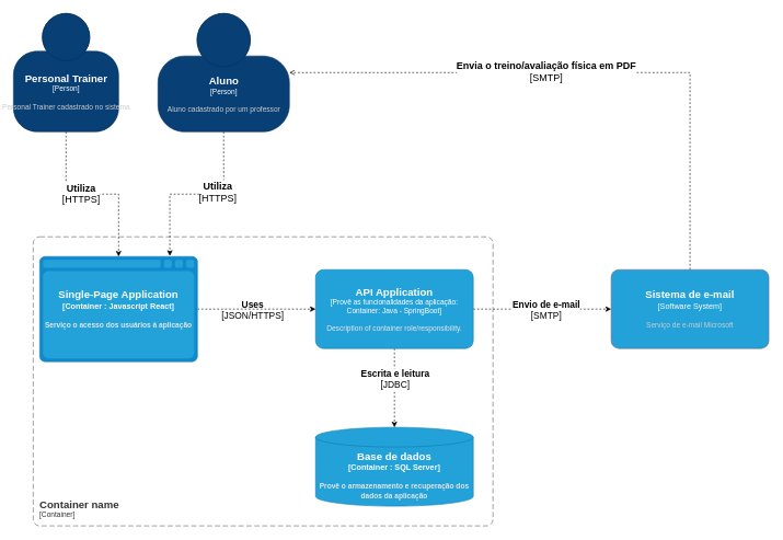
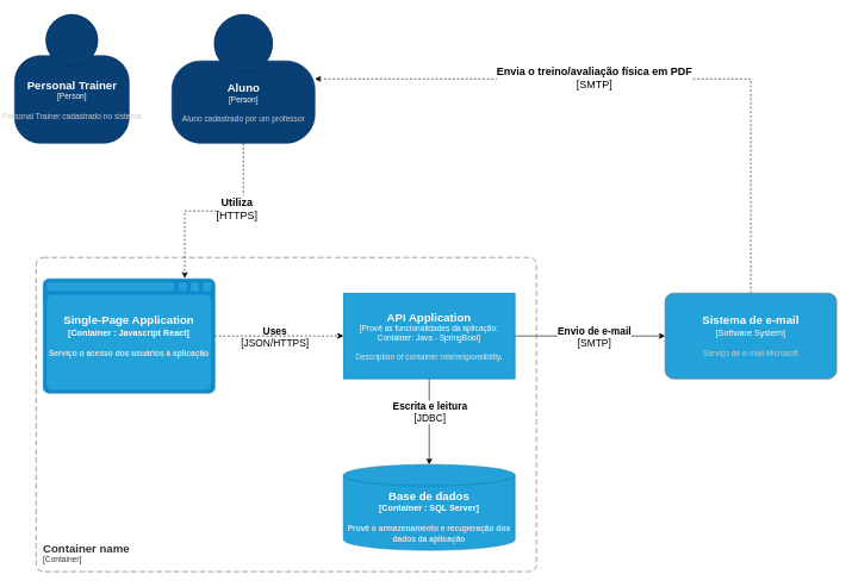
  <mxCell id="0" />
  <mxCell id="1" parent="0" />
  <mxCell id="2" value="&lt;font style=&quot;font-size: 16px&quot;&gt;&lt;b&gt;Base de dados&lt;/font&gt;&lt;div&gt;[Container :&amp;nbsp;SQL Server]&lt;/div&gt;&lt;br&gt;&lt;div&gt;&lt;font style=&quot;font-size: 11px&quot;&gt;&lt;font color=&quot;#E6E6E6&quot;&gt;Provê o armazenamento e recuperação dos dados da aplicação&lt;/font&gt;&lt;/div&gt;" style="shape=cylinder3;size=15;whiteSpace=wrap;html=1;boundedLbl=1;rounded=0;labelBackgroundColor=none;fillColor=#23A2D9;fontSize=12;fontColor=#ffffff;align=center;strokeColor=#0E7DAD;metaEdit=1;points=[[0.5,0,0],[1,0.25,0],[1,0.5,0],[1,0.75,0],[0.5,1,0],[0,0.75,0],[0,0.5,0],[0,0.25,0]];resizable=0;" vertex="1" parent="1"><mxGeometry x="480" y="650" width="240" height="120" as="geometry" /></mxCell>
- <mxCell id="3" style="edgeStyle=orthogonalEdgeStyle;rounded=0;orthogonalLoop=1;jettySize=auto;html=1;entryX=0.5;entryY=0;entryDx=0;entryDy=0;entryPerimeter=0;dashed=1;fontSize=14;endSize=6;strokeWidth=1;" edge="1" parent="1" source="7" target="2"><mxGeometry relative="1" as="geometry" /></mxCell>
+ <mxCell id="3" style="edgeStyle=orthogonalEdgeStyle;rounded=0;orthogonalLoop=1;jettySize=auto;html=1;entryX=0.5;entryY=0;entryDx=0;entryDy=0;entryPerimeter=0;dashed=0;fontSize=14;endSize=6;strokeWidth=1;" edge="1" parent="1" source="7" target="2"><mxGeometry relative="1" as="geometry" /></mxCell>
  <mxCell id="4" value="&lt;b&gt;Escrita e leitura&lt;/b&gt;&lt;br&gt;[JDBC]" style="edgeLabel;html=1;align=center;verticalAlign=middle;resizable=0;points=[];fontSize=14;labelBackgroundColor=default;" vertex="1" connectable="0" parent="3"><mxGeometry x="-0.246" relative="1" as="geometry"><mxPoint y="1" as="offset" /></mxGeometry></mxCell>
- <mxCell id="5" style="edgeStyle=orthogonalEdgeStyle;rounded=0;jumpStyle=line;jumpSize=6;orthogonalLoop=1;jettySize=auto;html=1;entryX=0;entryY=0.5;entryDx=0;entryDy=0;entryPerimeter=0;dashed=1;fontSize=14;endSize=6;targetPerimeterSpacing=0;strokeWidth=1;" edge="1" parent="1" source="7" target="14"><mxGeometry relative="1" as="geometry" /></mxCell>
+ <mxCell id="5" style="edgeStyle=orthogonalEdgeStyle;rounded=0;jumpStyle=line;jumpSize=6;orthogonalLoop=1;jettySize=auto;html=1;entryX=0;entryY=0.5;entryDx=0;entryDy=0;entryPerimeter=0;dashed=0;fontSize=14;endSize=6;targetPerimeterSpacing=0;strokeWidth=1;" edge="1" parent="1" source="7" target="14"><mxGeometry relative="1" as="geometry" /></mxCell>
  <mxCell id="6" value="&lt;b&gt;Envio de e-mail&lt;/b&gt;&lt;br&gt;[SMTP]" style="edgeLabel;html=1;align=center;verticalAlign=middle;resizable=0;points=[];fontSize=14;" vertex="1" connectable="0" parent="5"><mxGeometry x="0.325" y="-1" relative="1" as="geometry"><mxPoint x="-29" y="-1" as="offset" /></mxGeometry></mxCell>
- <mxCell id="7" value="&lt;font style=&quot;font-size: 16px&quot;&gt;&lt;b&gt;API Application&lt;/b&gt;&lt;/font&gt;&lt;div&gt;[Provê as funcionalidades da aplicação: Container: Java - SpringBoot]&lt;/div&gt;&lt;br&gt;&lt;div&gt;&lt;font style=&quot;font-size: 11px&quot;&gt;&lt;font color=&quot;#E6E6E6&quot;&gt;Description of container role/responsibility.&lt;/font&gt;&lt;/div&gt;" style="rounded=1;whiteSpace=wrap;html=1;fontSize=11;labelBackgroundColor=none;fillColor=#23A2D9;fontColor=#ffffff;align=center;arcSize=10;strokeColor=#0E7DAD;metaEdit=1;resizable=0;points=[[0.25,0,0],[0.5,0,0],[0.75,0,0],[1,0.25,0],[1,0.5,0],[1,0.75,0],[0.75,1,0],[0.5,1,0],[0.25,1,0],[0,0.75,0],[0,0.5,0],[0,0.25,0]];" vertex="1" parent="1"><mxGeometry x="480" y="410" width="240" height="120" as="geometry" /></mxCell>
+ <mxCell id="7" value="&lt;font style=&quot;font-size: 16px&quot;&gt;&lt;b&gt;API Application&lt;/b&gt;&lt;/font&gt;&lt;div&gt;[Provê as funcionalidades da aplicação: Container: Java - SpringBoot]&lt;/div&gt;&lt;br&gt;&lt;div&gt;&lt;font style=&quot;font-size: 11px&quot;&gt;&lt;font color=&quot;#E6E6E6&quot;&gt;Description of container role/responsibility.&lt;/font&gt;&lt;/div&gt;" style="whiteSpace=wrap;html=1;fontSize=11;labelBackgroundColor=none;fillColor=#23A2D9;fontColor=#ffffff;align=center;arcSize=10;strokeColor=#0E7DAD;metaEdit=1;resizable=0;points=[[0.25,0,0],[0.5,0,0],[0.75,0,0],[1,0.25,0],[1,0.5,0],[1,0.75,0],[0.75,1,0],[0.5,1,0],[0.25,1,0],[0,0.75,0],[0,0.5,0],[0,0.25,0]];rounded=0;" vertex="1" parent="1"><mxGeometry x="480" y="410" width="240" height="120" as="geometry" /></mxCell>
  <mxCell id="8" style="edgeStyle=orthogonalEdgeStyle;rounded=0;orthogonalLoop=1;jettySize=auto;html=1;entryX=0;entryY=0.5;entryDx=0;entryDy=0;entryPerimeter=0;dashed=1;strokeWidth=1;jumpStyle=line;jumpSize=6;endSize=6;targetPerimeterSpacing=0;" edge="1" parent="1" source="10" target="7"><mxGeometry relative="1" as="geometry" /></mxCell>
  <mxCell id="9" value="&lt;font style=&quot;font-size: 14px&quot;&gt;&lt;b&gt;Uses&lt;br&gt;&lt;/b&gt;[JSON/HTTPS]&lt;/font&gt;" style="edgeLabel;html=1;align=center;verticalAlign=middle;resizable=0;points=[];labelBackgroundColor=none;" vertex="1" connectable="0" parent="8"><mxGeometry x="-0.28" y="-1" relative="1" as="geometry"><mxPoint x="18" y="-1" as="offset" /></mxGeometry></mxCell>
  <mxCell id="10" value="&lt;font style=&quot;font-size: 16px&quot;&gt;&lt;b&gt;Single-Page Application&lt;/font&gt;&lt;div&gt;[Container :&amp;nbsp;Javascript React]&lt;/div&gt;&lt;br&gt;&lt;div&gt;&lt;font style=&quot;font-size: 11px&quot;&gt;&lt;font color=&quot;#E6E6E6&quot;&gt;Serviço o acesso dos usuários à aplicação&lt;/font&gt;&lt;/div&gt;" style="shape=mxgraph.c4.webBrowserContainer;whiteSpace=wrap;html=1;boundedLbl=1;rounded=0;labelBackgroundColor=none;fillColor=#118ACD;fontSize=12;fontColor=#ffffff;align=center;strokeColor=#0E7DAD;metaEdit=1;points=[[0.5,0,0],[1,0.25,0],[1,0.5,0],[1,0.75,0],[0.5,1,0],[0,0.75,0],[0,0.5,0],[0,0.25,0]];resizable=0;" vertex="1" parent="1"><mxGeometry x="60" y="390" width="240" height="160" as="geometry" /></mxCell>
  <mxCell id="11" value="&lt;font style=&quot;font-size: 16px&quot;&gt;&lt;b&gt;&lt;div style=&quot;text-align: left&quot;&gt;Container name&lt;/div&gt;&lt;/b&gt;&lt;/font&gt;&lt;div style=&quot;text-align: left&quot;&gt;[Container]&lt;/div&gt;" style="rounded=1;fontSize=11;whiteSpace=wrap;html=1;dashed=1;arcSize=20;fillColor=none;strokeColor=#666666;fontColor=#333333;labelBackgroundColor=none;align=left;verticalAlign=bottom;labelBorderColor=none;spacingTop=0;spacing=10;dashPattern=8 4;metaEdit=1;rotatable=0;perimeter=rectanglePerimeter;noLabel=0;labelPadding=0;allowArrows=0;connectable=0;expand=0;recursiveResize=0;editable=1;pointerEvents=0;absoluteArcSize=1;points=[[0.25,0,0],[0.5,0,0],[0.75,0,0],[1,0.25,0],[1,0.5,0],[1,0.75,0],[0.75,1,0],[0.5,1,0],[0.25,1,0],[0,0.75,0],[0,0.5,0],[0,0.25,0]];" vertex="1" parent="1"><mxGeometry x="50" y="360" width="700" height="440" as="geometry" /></mxCell>
- <mxCell id="12" style="edgeStyle=orthogonalEdgeStyle;rounded=0;jumpStyle=line;jumpSize=6;orthogonalLoop=1;jettySize=auto;html=1;entryX=1;entryY=0.5;entryDx=0;entryDy=0;entryPerimeter=0;dashed=1;fontSize=14;endSize=6;targetPerimeterSpacing=0;strokeWidth=1;endArrow=open;" edge="1" parent="1" source="14" target="20"><mxGeometry relative="1" as="geometry"><Array as="points"><mxPoint x="1050" y="110" /></Array></mxGeometry></mxCell>
+ <mxCell id="12" style="edgeStyle=orthogonalEdgeStyle;rounded=0;jumpStyle=line;jumpSize=6;orthogonalLoop=1;jettySize=auto;html=1;entryX=1;entryY=0.5;entryDx=0;entryDy=0;entryPerimeter=0;dashed=1;fontSize=14;endSize=6;targetPerimeterSpacing=0;strokeWidth=1;" edge="1" parent="1" source="14" target="20"><mxGeometry relative="1" as="geometry"><Array as="points"><mxPoint x="1050" y="110" /></Array></mxGeometry></mxCell>
  <mxCell id="13" value="&lt;span style=&quot;font-size: 15px&quot;&gt;&lt;b&gt;Envia o treino/avaliação física em PDF&lt;/b&gt;&lt;br&gt;[SMTP]&lt;br&gt;&lt;/span&gt;" style="edgeLabel;html=1;align=center;verticalAlign=middle;resizable=0;points=[];fontSize=14;" vertex="1" connectable="0" parent="12"><mxGeometry x="0.143" y="-3" relative="1" as="geometry"><mxPoint as="offset" /></mxGeometry></mxCell>
  <mxCell id="14" value="&lt;font style=&quot;font-size: 16px&quot;&gt;&lt;b&gt;Sistema de e-mail&lt;/b&gt;&lt;/font&gt;&lt;div&gt;[Software System]&lt;/div&gt;&lt;br&gt;&lt;div&gt;&lt;font style=&quot;font-size: 11px&quot;&gt;&lt;font color=&quot;#cccccc&quot;&gt;Serviço de e-mail Microsoft&lt;/font&gt;&lt;/div&gt;" style="rounded=1;whiteSpace=wrap;html=1;labelBackgroundColor=none;fillColor=#23a2d9;fontColor=#ffffff;align=center;arcSize=10;strokeColor=#736782;metaEdit=1;resizable=0;points=[[0.25,0,0],[0.5,0,0],[0.75,0,0],[1,0.25,0],[1,0.5,0],[1,0.75,0],[0.75,1,0],[0.5,1,0],[0.25,1,0],[0,0.75,0],[0,0.5,0],[0,0.25,0]];" vertex="1" parent="1"><mxGeometry x="930" y="410" width="240" height="120" as="geometry" /></mxCell>
- <mxCell id="15" style="edgeStyle=orthogonalEdgeStyle;rounded=0;jumpStyle=line;jumpSize=6;orthogonalLoop=1;jettySize=auto;html=1;entryX=0.5;entryY=0;entryDx=0;entryDy=0;entryPerimeter=0;dashed=1;fontSize=14;endSize=6;targetPerimeterSpacing=0;strokeWidth=1;" edge="1" parent="1" source="17" target="10"><mxGeometry relative="1" as="geometry" /></mxCell>
- <mxCell id="16" value="&lt;b style=&quot;font-size: 15px&quot;&gt;Utiliza&lt;/b&gt;&lt;br style=&quot;font-size: 15px&quot;&gt;&lt;span style=&quot;font-size: 15px&quot;&gt;[HTTPS]&lt;/span&gt;" style="edgeLabel;html=1;align=center;verticalAlign=middle;resizable=0;points=[];fontSize=14;" vertex="1" connectable="0" parent="15"><mxGeometry x="-0.136" y="2" relative="1" as="geometry"><mxPoint as="offset" /></mxGeometry></mxCell>
  <mxCell id="17" value="&lt;font style=&quot;font-size: 16px&quot;&gt;&lt;b&gt;Personal Trainer&lt;/b&gt;&lt;/font&gt;&lt;div&gt;[Person]&lt;/div&gt;&lt;br&gt;&lt;div&gt;&lt;font style=&quot;font-size: 11px&quot;&gt;&lt;font color=&quot;#cccccc&quot;&gt;Personal Trainer cadastrado no sistema&lt;/font&gt;&lt;/div&gt;" style="html=1;fontSize=11;dashed=0;whitespace=wrap;fillColor=#083F75;strokeColor=#06315C;fontColor=#ffffff;shape=mxgraph.c4.person2;align=center;metaEdit=1;points=[[0.5,0,0],[1,0.5,0],[1,0.75,0],[0.75,1,0],[0.5,1,0],[0.25,1,0],[0,0.75,0],[0,0.5,0]];resizable=0;" vertex="1" parent="1"><mxGeometry x="20" y="20" width="160" height="180" as="geometry" /></mxCell>
  <mxCell id="18" style="edgeStyle=orthogonalEdgeStyle;rounded=0;jumpStyle=line;jumpSize=6;orthogonalLoop=1;jettySize=auto;html=1;entryX=0.825;entryY=-0.006;entryDx=0;entryDy=0;entryPerimeter=0;dashed=1;fontSize=14;endSize=6;targetPerimeterSpacing=0;strokeWidth=1;" edge="1" parent="1" source="20" target="10"><mxGeometry relative="1" as="geometry" /></mxCell>
  <mxCell id="19" value="&lt;span style=&quot;font-size: 15px&quot;&gt;&lt;b&gt;Utiliza&lt;/b&gt;&lt;br&gt;[HTTPS]&lt;br&gt;&lt;/span&gt;" style="edgeLabel;html=1;align=center;verticalAlign=middle;resizable=0;points=[];fontSize=14;" vertex="1" connectable="0" parent="18"><mxGeometry x="-0.454" y="-2" relative="1" as="geometry"><mxPoint x="-8" y="16" as="offset" /></mxGeometry></mxCell>
  <mxCell id="20" value="&lt;font style=&quot;font-size: 16px&quot;&gt;&lt;b&gt;Aluno&lt;/b&gt;&lt;/font&gt;&lt;div&gt;[Person]&lt;/div&gt;&lt;br&gt;&lt;div&gt;&lt;font style=&quot;font-size: 11px&quot;&gt;&lt;font color=&quot;#cccccc&quot;&gt;Aluno cadastrado por um professor&lt;/font&gt;&lt;/div&gt;" style="html=1;fontSize=11;dashed=0;whitespace=wrap;fillColor=#083F75;strokeColor=#06315C;fontColor=#ffffff;shape=mxgraph.c4.person2;align=center;metaEdit=1;points=[[0.5,0,0],[1,0.5,0],[1,0.75,0],[0.75,1,0],[0.5,1,0],[0.25,1,0],[0,0.75,0],[0,0.5,0]];resizable=0;" vertex="1" parent="1"><mxGeometry x="240" y="20" width="200" height="180" as="geometry" /></mxCell>
